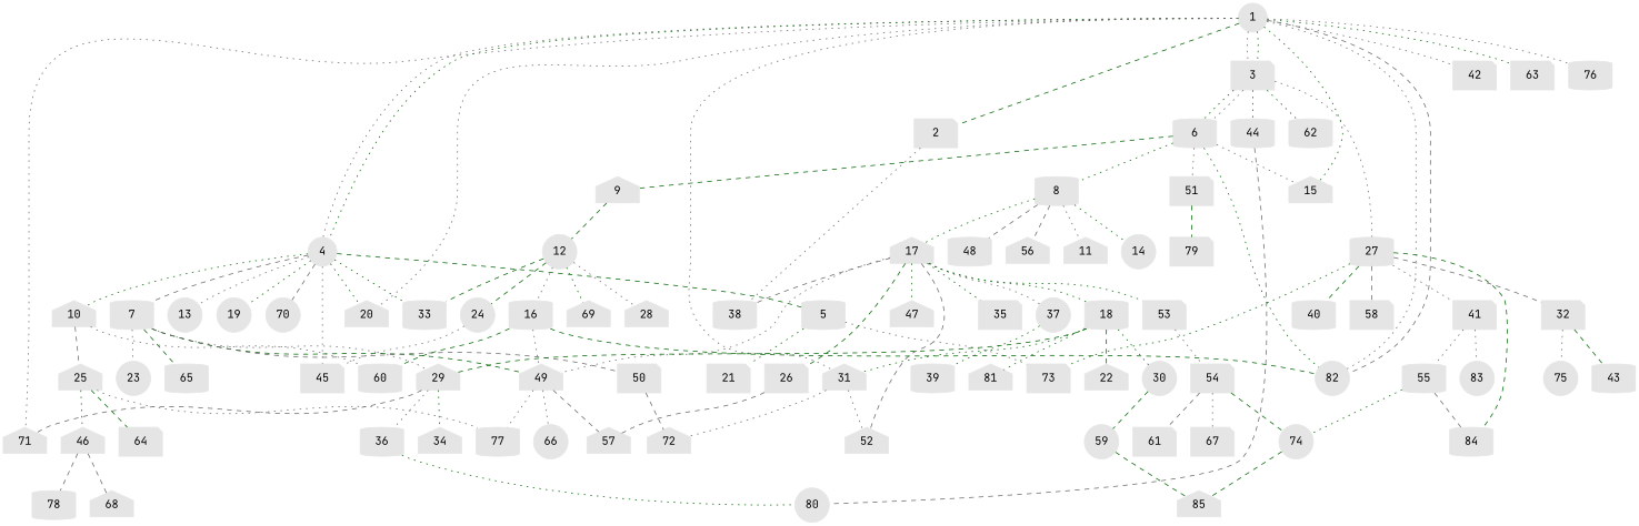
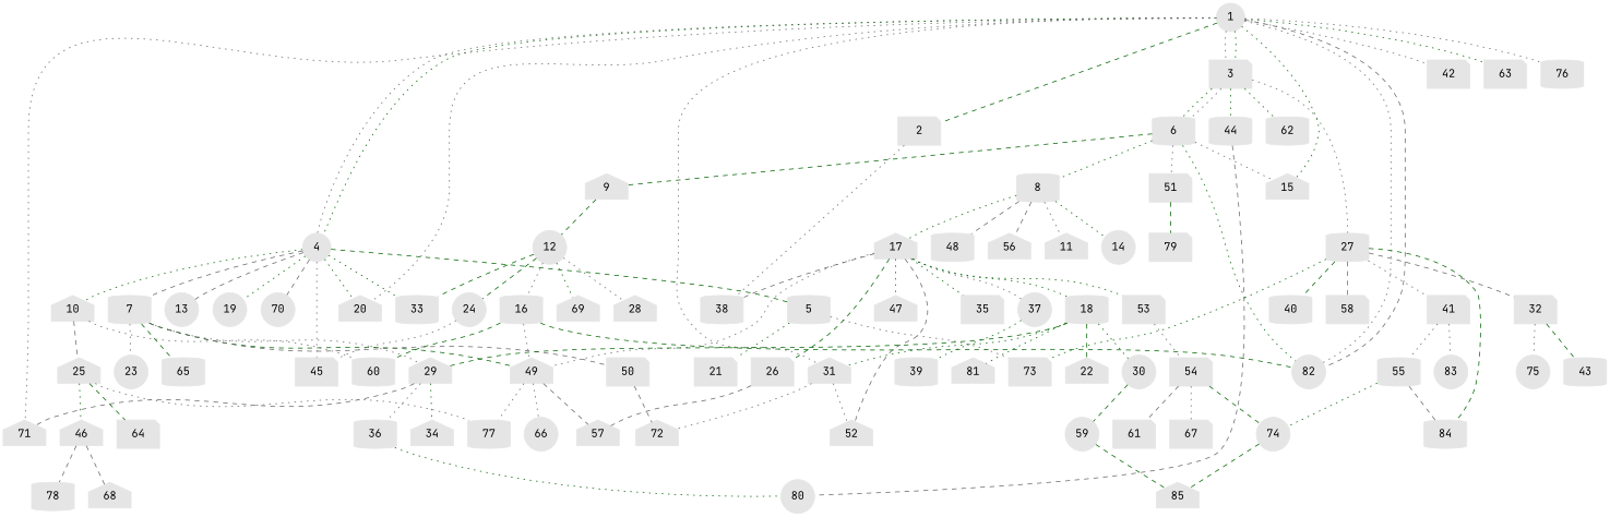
  graph {
    fontname="JetBrains Mono"
    node [color=gray90 fontname="JetBrains Mono" shape=house style=filled]
    edge [color=gray40 fontname="JetBrains Mono" style=dotted]
    1 [shape=circle]
    2 [shape=note]
    3 [shape=note]
    4 [shape=circle]
    15
    20
    31
    42 [shape=note]
    63 [shape=note]
    71
    76 [shape=cylinder]
    82 [shape=circle]
    38 [shape=cylinder]
    6 [shape=cylinder]
    27 [shape=cylinder]
    44 [shape=cylinder]
    62 [shape=cylinder]
    5 [shape=cylinder]
    7 [shape=cylinder]
    10
    13 [shape=circle]
    19 [shape=circle]
    33 [shape=cylinder]
    45 [shape=note]
    70 [shape=circle]
    52
    72
    8 [shape=cylinder]
    9
    51 [shape=note]
    73 [shape=note]
    32 [shape=note]
    40 [shape=cylinder]
    41 [shape=note]
    58 [shape=note]
    84 [shape=cylinder]
    80 [shape=circle]
    21 [shape=note]
    23 [shape=circle]
    29
    49
    50 [shape=note]
    65 [shape=cylinder]
    25
    60 [shape=cylinder]
    11
    14 [shape=circle]
    17
    48 [shape=cylinder]
    56
    12 [shape=circle]
    79 [shape=note]
    34
    36 [shape=cylinder]
    77 [shape=cylinder]
    57
    66 [shape=circle]
    18 [shape=cylinder]
    26 [shape=note]
    35 [shape=note]
    37 [shape=circle]
    47
    53 [shape=note]
    16 [shape=cylinder]
    24 [shape=circle]
    28
    69
    46
    64 [shape=note]
    22
    30 [shape=circle]
    81
    39 [shape=cylinder]
    54 [shape=note]
    59 [shape=circle]
    68
    78 [shape=cylinder]
    43 [shape=cylinder]
    75 [shape=circle]
    55 [shape=cylinder]
    83 [shape=circle]
    85
    74 [shape=circle]
    61 [shape=note]
    67 [shape=note]
    1 -- 2 [color=darkgreen style=dashed]
    1 -- 3
    1 -- 3 [color=darkgreen]
    1 -- 4
    1 -- 4 [color=darkgreen]
    1 -- 15 [color=darkgreen]
    1 -- 20
    1 -- 31
    1 -- 42
    1 -- 63 [color=darkgreen]
    1 -- 71
    1 -- 76
    1 -- 82
    1 -- 82 [style=dashed]
    2 -- 38
    3 -- 6 [color=darkgreen]
    3 -- 6
    3 -- 27
    3 -- 44 [color=darkgreen]
    3 -- 62 [color=darkgreen]
    4 -- 20 [color=darkgreen]
    4 -- 5 [color=darkgreen style=dashed]
    4 -- 7 [style=dashed]
    4 -- 10 [color=darkgreen]
-   4 -- 13
+   4 -- 13 [style=dashed]
    4 -- 19 [color=darkgreen]
    4 -- 33 [color=darkgreen]
    4 -- 45
    4 -- 70 [style=dashed]
    31 -- 52
    31 -- 72
    6 -- 15
    6 -- 82 [color=darkgreen]
    6 -- 8 [color=darkgreen]
    6 -- 9 [color=darkgreen style=dashed]
    6 -- 51
    27 -- 73 [color=darkgreen]
    27 -- 32 [style=dashed]
    27 -- 40 [color=darkgreen style=dashed]
    27 -- 41
    27 -- 58 [style=dashed]
    27 -- 84 [color=darkgreen style=dashed]
    44 -- 80 [style=dashed]
    5 -- 73
    5 -- 21 [color=darkgreen]
    7 -- 23
    7 -- 29
    7 -- 49 [color=darkgreen style=dashed]
    7 -- 50 [style=dashed]
    7 -- 65 [color=darkgreen style=dashed]
    10 -- 25 [style=dashed]
    10 -- 60
    8 -- 11
    8 -- 14 [color=darkgreen]
    8 -- 17 [color=darkgreen]
    8 -- 48 [style=dashed]
    8 -- 56 [style=dashed]
    9 -- 12 [color=darkgreen style=dashed]
    51 -- 79 [color=darkgreen style=dashed]
    32 -- 43 [color=darkgreen style=dashed]
    32 -- 75
    41 -- 55
    41 -- 83
    29 -- 71 [style=dashed]
    29 -- 34 [color=darkgreen]
    29 -- 36
    49 -- 77
    49 -- 57 [style=dashed]
    49 -- 66
    50 -- 72 [style=dashed]
    25 -- 77
    25 -- 46 [color=darkgreen]
    25 -- 64 [color=darkgreen style=dashed]
    17 -- 38 [style=dashed]
    17 -- 52 [style=dashed]
    17 -- 49
    17 -- 18 [color=darkgreen]
    17 -- 26 [color=darkgreen style=dashed]
    17 -- 35 [color=darkgreen]
    17 -- 37
    17 -- 47 [color=darkgreen]
    17 -- 53 [color=darkgreen]
    12 -- 33 [color=darkgreen style=dashed]
    12 -- 16
    12 -- 24 [color=darkgreen style=dashed]
    12 -- 28
    12 -- 69 [color=darkgreen]
    36 -- 80 [color=darkgreen]
    18 -- 31 [color=darkgreen]
    18 -- 29 [color=darkgreen style=dashed]
    18 -- 22 [color=darkgreen style=dashed]
    18 -- 30 [color=darkgreen]
    18 -- 81 [color=darkgreen]
    26 -- 57 [style=dashed]
    37 -- 39 [color=darkgreen]
    53 -- 54
    16 -- 82 [color=darkgreen style=dashed]
    16 -- 49
    16 -- 60 [color=darkgreen style=dashed]
    24 -- 45
    46 -- 68 [style=dashed]
    46 -- 78 [style=dashed]
    30 -- 59 [color=darkgreen style=dashed]
    54 -- 74 [color=darkgreen style=dashed]
    54 -- 61 [style=dashed]
    54 -- 67
    59 -- 85 [color=darkgreen style=dashed]
    55 -- 84 [style=dashed]
    55 -- 74 [color=darkgreen]
    74 -- 85 [color=darkgreen style=dashed]
  }
